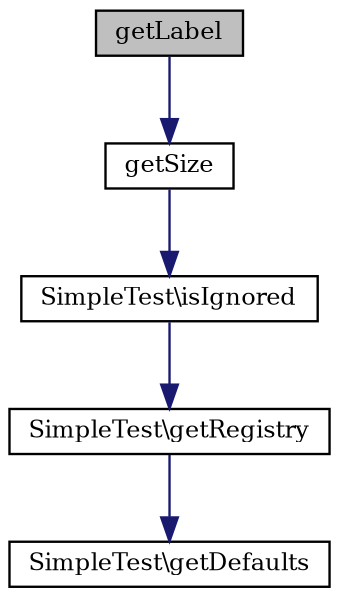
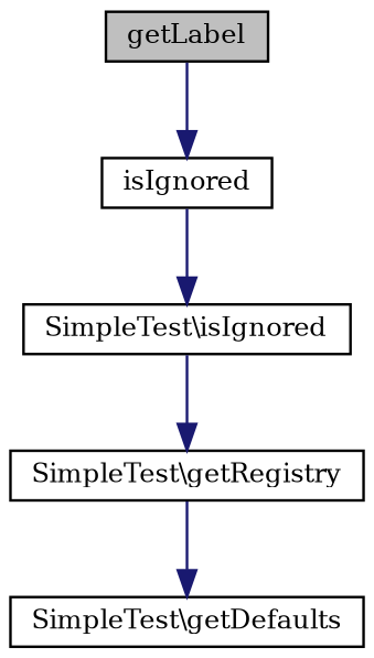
  digraph {
    rankdir=TB
    fontname="DejaVu Serif"
    node [color=black fillcolor=white fontname="DejaVu Serif" fontsize=10 shape=record style=filled]
    edge [color=midnightblue fontname="DejaVu Serif" fontsize=10 labelfontname=Helvetica labelfontsize=10 style=solid]
    n1 [fillcolor=grey75 fontcolor=black height=0.2 label=getLabel width=0.4]
-   n2 [height=0.2 label=getSize width=0.4]
+   n2 [height=0.2 label=isIgnored width=0.4]
    n3 [height=0.2 label="SimpleTest\\isIgnored" width=0.4]
    n4 [height=0.2 label="SimpleTest\\getRegistry" width=0.4]
    n5 [height=0.2 label="SimpleTest\\getDefaults" width=0.4]
    n1 -> n2
    n2 -> n3
    n3 -> n4
    n4 -> n5
  }
